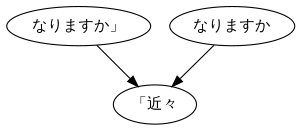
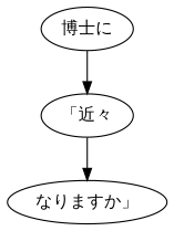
  digraph {
    fontname=Nunito
    node [fontname=Nunito]
    edge [fontname=Nunito]
    n1 [label="「近々"]
    n2 [label="なりますか」"]
-   n3 [label="なりますか"]
-   n2 -> n1
+   n3 [label="博士に"]
+   n1 -> n2
    n3 -> n1
  }
